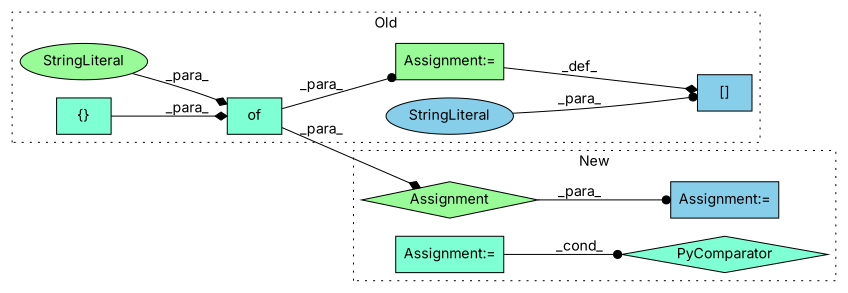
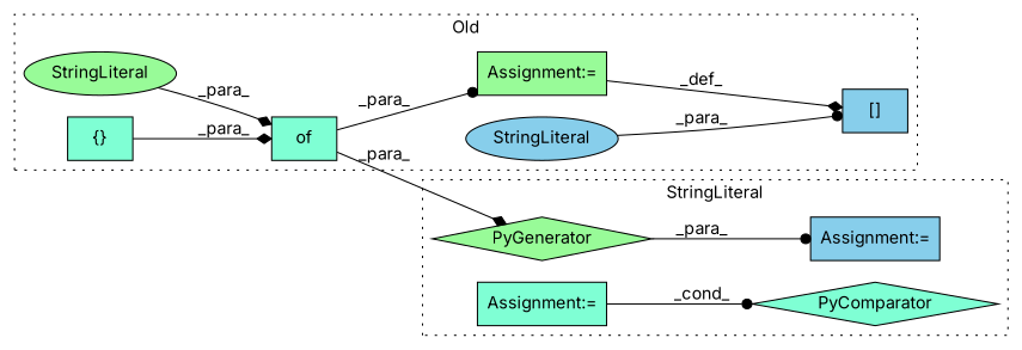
  digraph {
    fontname=Inter
    rankdir=LR
    node [a=7 fillcolor=aquamarine fontname=Inter l=1 s=6122 shape=box style=filled]
    edge [arrowhead=dot fontname=Inter]
    n1 [a=32 l="3,2" label=of s="5720,5855"]
    n2 [fillcolor=palegreen label="Assignment:=" s=5676]
    n3 [a=45 fillcolor=palegreen l=8 label=StringLiteral s=5723 shape=ellipse]
    n4 [a=4 l="1,1" label="{}" s="5833,5838"]
    n5 [a=2 fillcolor=skyblue l="11,1" label="[]" s="5644,5675"]
    n6 [a=45 fillcolor=skyblue l=20 label=StringLiteral s=5655 shape=ellipse]
-   n7 [a=107 fillcolor=palegreen l=186 label=Assignment s=5968 shape=diamond]
+   n7 [a=107 fillcolor=palegreen l=186 label=PyGenerator s=5968 shape=diamond]
    n8 [a=113 l=26 label=PyComparator shape=diamond]
    n9 [l=26 label="Assignment:="]
    n10 [fillcolor=skyblue label="Assignment:=" s=5954]
    subgraph cluster_1 {
      label=Old
      style=dotted
      n1
      n2
      n3
      n4
      n5
      n6
    }
    subgraph cluster_2 {
-     label=New
+     label=StringLiteral
      style=dotted
      n7
      n8
      n9
      n10
    }
    n1 -> n2 [label=_para_]
    n1 -> n7 [arrowhead=diamond label=_para_]
    n2 -> n5 [arrowhead=diamond label=_def_]
    n3 -> n1 [arrowhead=diamond label=_para_]
    n4 -> n1 [arrowhead=diamond label=_para_]
    n6 -> n5 [label=_para_]
    n7 -> n10 [label=_para_]
    n9 -> n8 [label=_cond_]
  }
